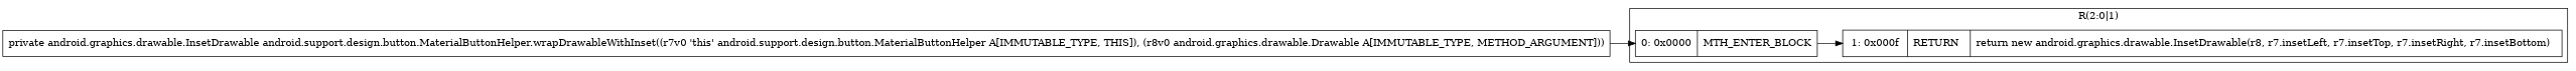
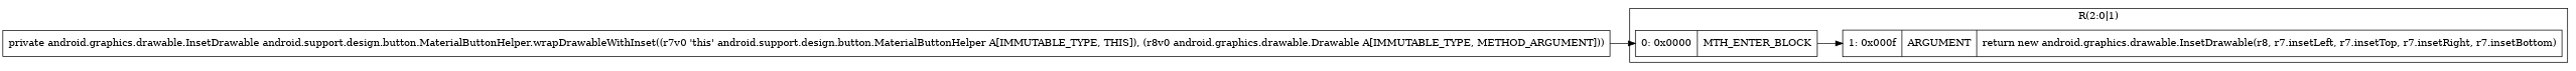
  digraph {
    rankdir=LR
    node [color=black shape=record]
    n1 [label="{0\:\ 0x0000|MTH_ENTER_BLOCK\l}"]
-   n2 [label="{1\:\ 0x000f|RETURN\l|return new android.graphics.drawable.InsetDrawable(r8, r7.insetLeft, r7.insetTop, r7.insetRight, r7.insetBottom)\l}"]
+   n2 [label="{1\:\ 0x000f|ARGUMENT\l|return new android.graphics.drawable.InsetDrawable(r8, r7.insetLeft, r7.insetTop, r7.insetRight, r7.insetBottom)\l}"]
    n3 [label="{private android.graphics.drawable.InsetDrawable android.support.design.button.MaterialButtonHelper.wrapDrawableWithInset((r7v0 'this' android.support.design.button.MaterialButtonHelper A[IMMUTABLE_TYPE, THIS]), (r8v0 android.graphics.drawable.Drawable A[IMMUTABLE_TYPE, METHOD_ARGUMENT])) }"]
    subgraph cluster_1 {
      label="R(2:0|1)"
      n1
      n2
    }
    n1 -> n2
    n3 -> n1
  }
